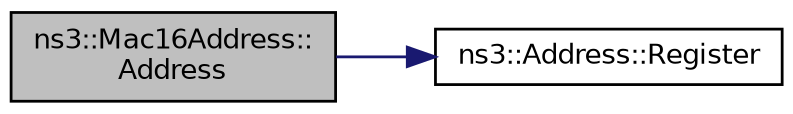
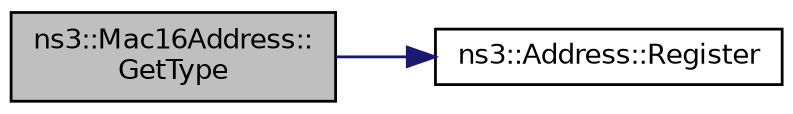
  digraph {
    rankdir=LR
    node [color=black fontname=Helvetica fontsize=10 shape=record style=filled]
-   n1 [fillcolor=grey75 fontcolor=black height=0.2 label="ns3::Mac16Address::\lAddress" width=0.4]
+   n1 [fillcolor=grey75 fontcolor=black height=0.2 label="ns3::Mac16Address::\lGetType" width=0.4]
    n2 [fillcolor=white height=0.2 label="ns3::Address::Register" width=0.4]
    n1 -> n2 [color=midnightblue fontname=Helvetica fontsize=10 labelfontname=Helvetica labelfontsize=10 style=solid]
  }
